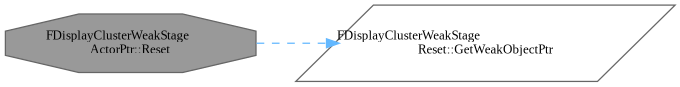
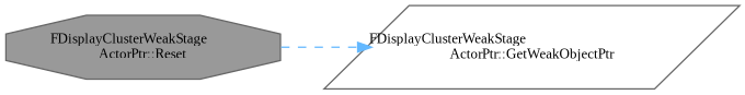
  digraph {
    rankdir=LR
    fontname="Liberation Serif"
    node [fontname="Liberation Serif" fontsize=10 style=filled]
    n1 [color=gray40 fillcolor=grey60 fontcolor=black height=0.2 label="FDisplayClusterWeakStage\lActorPtr::Reset" shape=octagon width=0.4]
-   n2 [color=grey40 fillcolor=white height=0.2 label="FDisplayClusterWeakStage\lReset::GetWeakObjectPtr" shape=parallelogram width=0.4]
+   n2 [color=grey40 fillcolor=white height=0.2 label="FDisplayClusterWeakStage\lActorPtr::GetWeakObjectPtr" shape=parallelogram width=0.4]
    n1 -> n2 [color=steelblue1 fontname="Liberation Serif" fontsize=10 labelfontname=Helvetica labelfontsize=10 style=dashed]
  }
